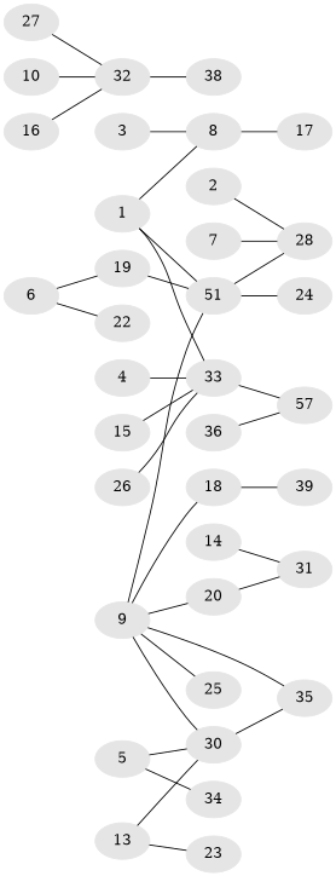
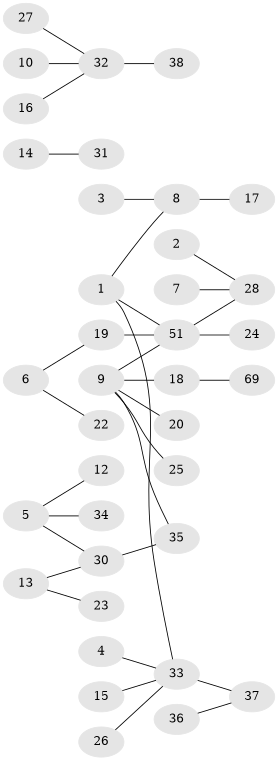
  graph {
    rankdir=LR
    node [color=gray90 style=filled]
    edge [weight=1.0]
    1
    8
    n3 [label=51]
    33
    17
    28
    24
-   37 [label=57]
+   37
    2
    3
    4
    5
+   12
    30
    34
    35
    6
    19
    22
    7
    9
    18
    20
    25
-   39
+   39 [label=69]
    31
    27
    32
    10
    38
    13
    23
    14
    15
    16
    26
    36
    1 -- 8
    1 -- n3
    1 -- 33
    8 -- 17
    n3 -- 28
    n3 -- 24
    33 -- 37
    2 -- 28
    3 -- 8
    4 -- 33
+   5 -- 12
    5 -- 30
    5 -- 34
    30 -- 35
    6 -- 19
    6 -- 22
    19 -- n3
    7 -- 28
    9 -- n3
-   9 -- 30
    9 -- 35
    9 -- 18
    9 -- 20
    9 -- 25
    18 -- 39
-   20 -- 31
    27 -- 32
    32 -- 38
    10 -- 32
    13 -- 30
    13 -- 23
    14 -- 31
    15 -- 33
    16 -- 32
    26 -- 33
    36 -- 37
  }
